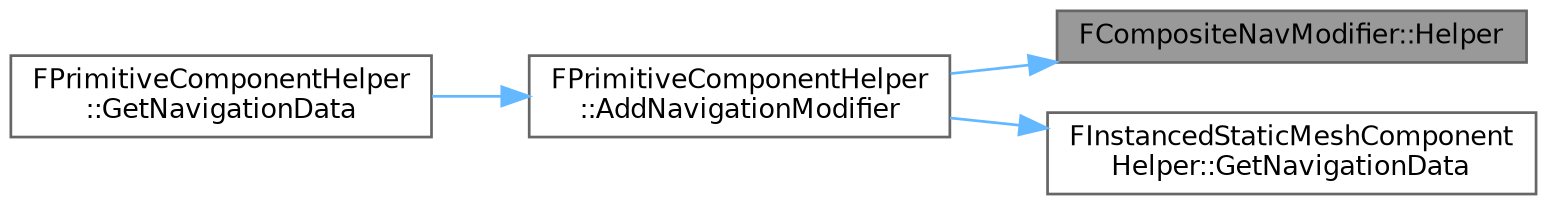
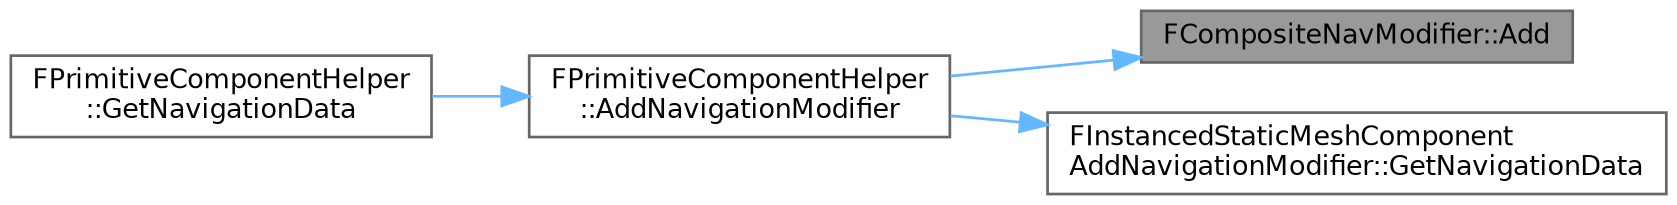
  digraph {
    rankdir=RL
    node [color=grey40 fillcolor=white fontname=Helvetica fontsize=10 shape=box style=filled]
    edge [color=steelblue1 dir=back fontname=Helvetica fontsize=10 labelfontname=Helvetica labelfontsize=10 style=solid]
-   n1 [color=gray40 fillcolor=grey60 fontcolor=black height=0.2 label="FCompositeNavModifier::Helper" width=0.4]
+   n1 [color=gray40 fillcolor=grey60 fontcolor=black height=0.2 label="FCompositeNavModifier::Add" width=0.4]
    n2 [height=0.2 label="FPrimitiveComponentHelper\l::AddNavigationModifier" width=0.4]
    n3 [height=0.2 label="FPrimitiveComponentHelper\l::GetNavigationData" width=0.4]
-   n4 [height=0.2 label="FInstancedStaticMeshComponent\lHelper::GetNavigationData" width=0.4]
+   n4 [height=0.2 label="FInstancedStaticMeshComponent\lAddNavigationModifier::GetNavigationData" width=0.4]
    n1 -> n2
    n2 -> n3
    n4 -> n2
  }
